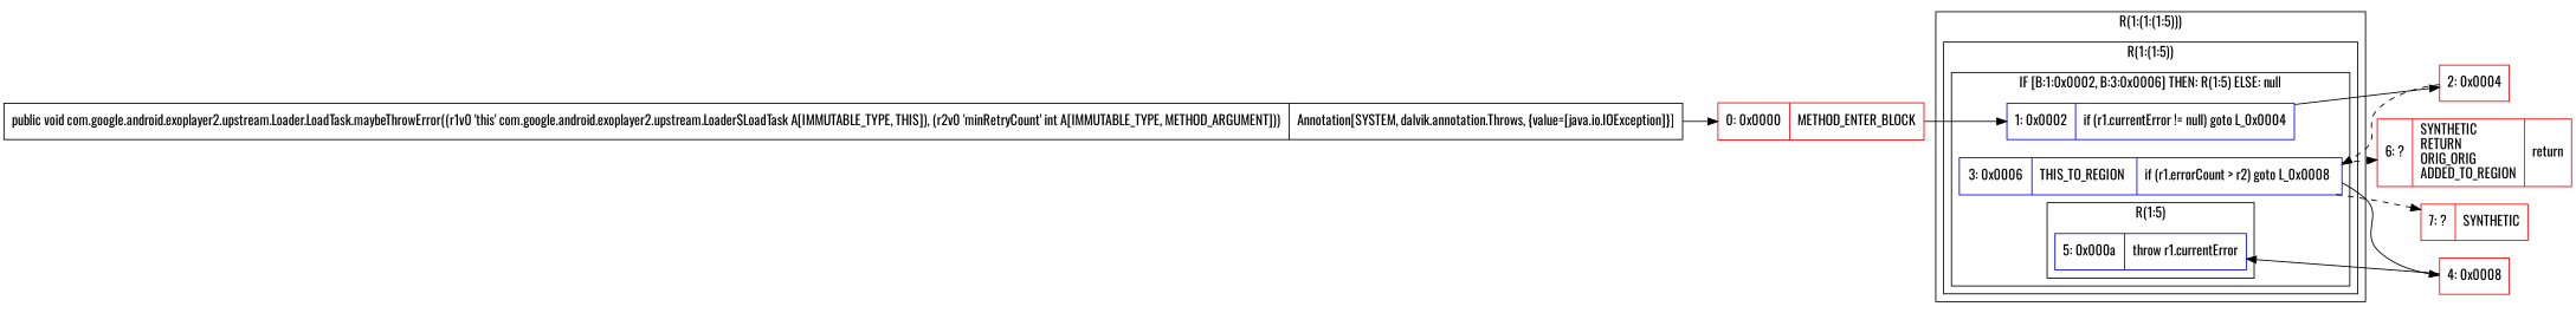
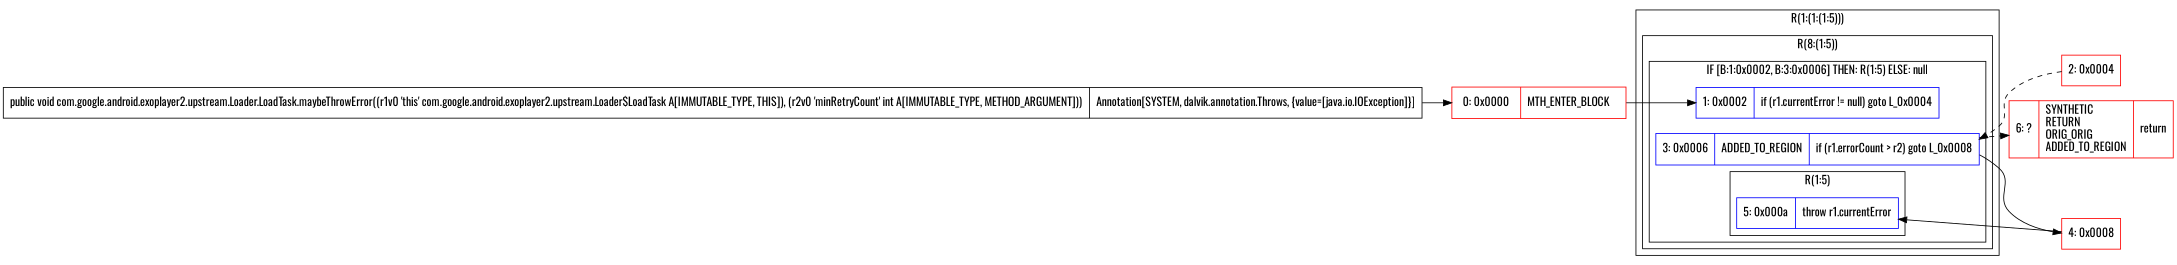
  digraph {
    fontname=Oswald
    rankdir=LR
    node [color=red fontname=Oswald shape=record]
    edge [fontname=Oswald]
    n1 [color=blue label="{5\:\ 0x000a|throw r1.currentError\l}"]
    n2 [color=blue label="{1\:\ 0x0002|if (r1.currentError != null) goto L_0x0004\l}"]
-   n3 [color=blue label="{3\:\ 0x0006|THIS_TO_REGION\l|if (r1.errorCount \> r2) goto L_0x0008\l}"]
+   n3 [color=blue label="{3\:\ 0x0006|ADDED_TO_REGION\l|if (r1.errorCount \> r2) goto L_0x0008\l}"]
    n4 [label="{2\:\ 0x0004}"]
    n5 [label="{6\:\ ?|SYNTHETIC\lRETURN\lORIG_ORIG\lADDED_TO_REGION\l|return\l}"]
    n6 [label="{4\:\ 0x0008}"]
-   n7 [label="{7\:\ ?|SYNTHETIC\l}"]
-   n8 [label="{0\:\ 0x0000|METHOD_ENTER_BLOCK\l}"]
+   n8 [label="{0\:\ 0x0000|MTH_ENTER_BLOCK\l}"]
    n9 [label="{public void com.google.android.exoplayer2.upstream.Loader.LoadTask.maybeThrowError((r1v0 'this' com.google.android.exoplayer2.upstream.Loader$LoadTask A[IMMUTABLE_TYPE, THIS]), (r2v0 'minRetryCount' int A[IMMUTABLE_TYPE, METHOD_ARGUMENT]))  | Annotation[SYSTEM, dalvik.annotation.Throws, \{value=[java.io.IOException]\}]\l}" color=""]
    subgraph cluster_1 {
      label="R(1:(1:(1:5)))"
      subgraph cluster_2 {
-       label="R(1:(1:5))"
+       label="R(8:(1:5))"
        subgraph cluster_3 {
          label="IF [B:1:0x0002, B:3:0x0006] THEN: R(1:5) ELSE: null"
          n2
          n3
          subgraph cluster_4 {
            label="R(1:5)"
            n1
          }
        }
      }
    }
-   n2 -> n4
    n3 -> n5 [style=dashed]
    n3 -> n6
-   n3 -> n7 [style=dashed]
    n4 -> n3 [style=dashed]
    n6 -> n1
    n8 -> n2
    n9 -> n8
  }
